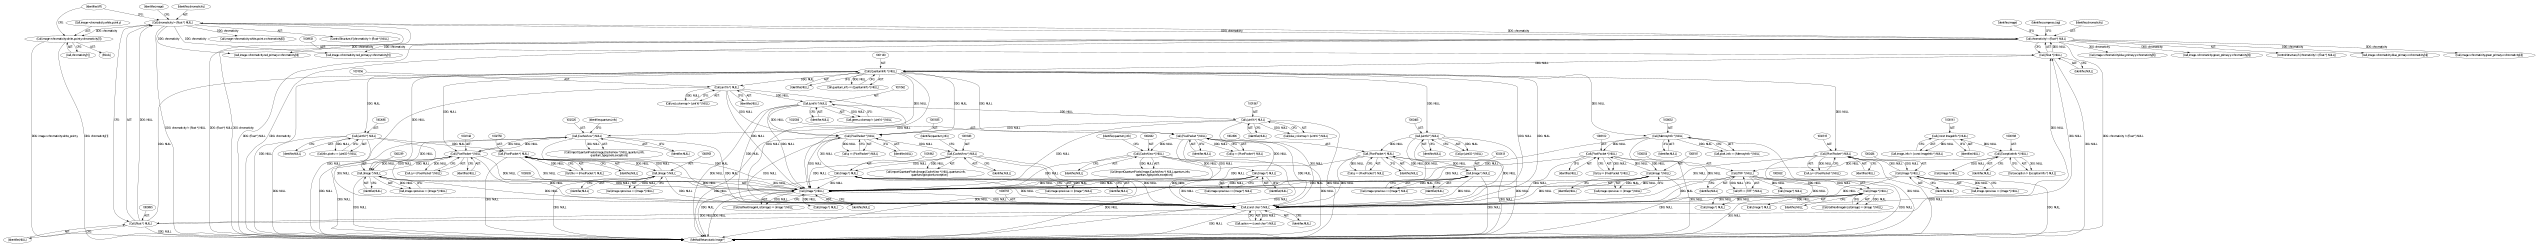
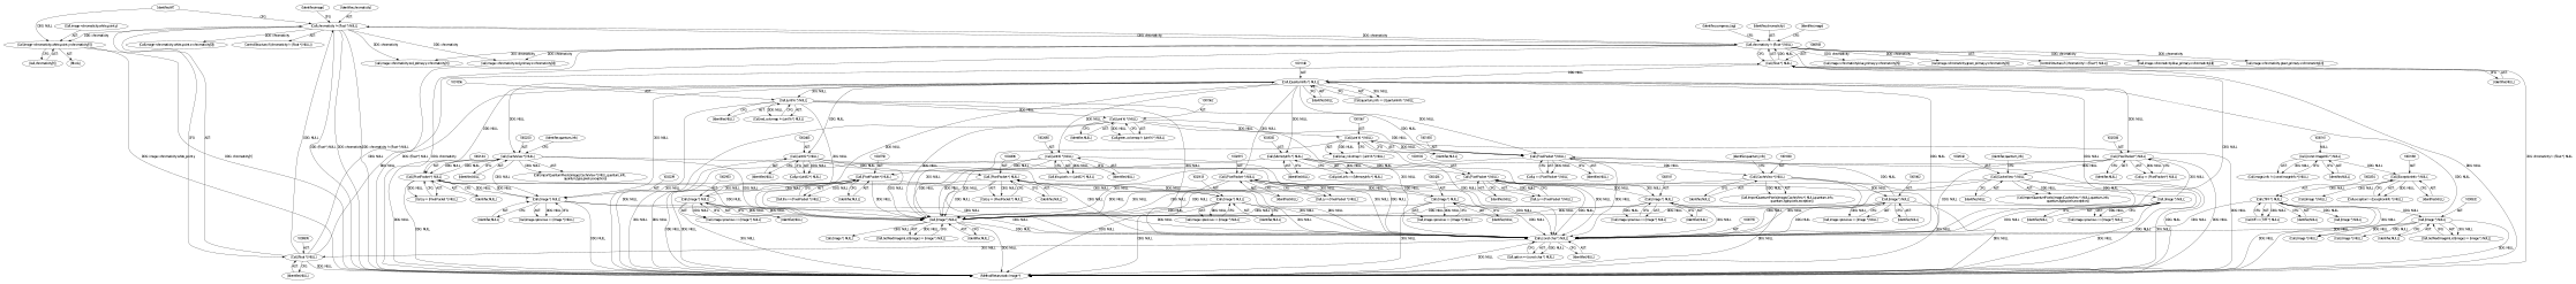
  digraph {
    fontname=Roboto
    node [fontname=Roboto]
    edge [fontname=Roboto]
    n1 [label="(Call,image->chromaticity.white_point.y=chromaticity[1])"]
    n2 [label="(Block,)"]
    n3 [label="(Call,chromaticity[1])"]
    n4 [label="(MethodReturn,static Image *)"]
    n5 [label="(Call,chromaticity != (float *) NULL)"]
    n6 [label="(Call,chromaticity != (float *) NULL)"]
    n7 [label="(Call,(float *) NULL)"]
    n8 [label="(Call,image->chromaticity.white_point.x=chromaticity[0])"]
    n9 [label="(Call,image->chromaticity.red_primary.x=chromaticity[0])"]
    n10 [label="(Call,image->chromaticity.red_primary.y=chromaticity[1])"]
    n11 [label="(ControlStructure,if (chromaticity != (float *) NULL))"]
    n12 [label="(Call,(float *) NULL)"]
    n13 [label="(Call,image->chromaticity.blue_primary.y=chromaticity[5])"]
    n14 [label="(Call,image->chromaticity.green_primary.y=chromaticity[3])"]
    n15 [label="(ControlStructure,if (chromaticity != (float *) NULL))"]
    n16 [label="(Call,image->chromaticity.blue_primary.x=chromaticity[4])"]
    n17 [label="(Call,image->chromaticity.green_primary.x=chromaticity[2])"]
    n18 [label="(Call,(QuantumInfo *) NULL)"]
    n19 [label="(Identifier,NULL)"]
    n20 [label="(Identifier,NULL)"]
    n21 [label="(Call,(const char *) NULL)"]
    n22 [label="(Call,(Image *) NULL)"]
    n23 [label="(Call,(uint32 *) NULL)"]
    n24 [label="(Call,(uint32 *) NULL)"]
    n25 [label="(Call,(uint16 *) NULL)"]
    n26 [label="(Call,(CacheView *) NULL)"]
    n27 [label="(Call,(PixelPacket *) NULL)"]
    n28 [label="(Call,(Image *) NULL)"]
    n29 [label="(Call,(PixelPacket *) NULL)"]
    n30 [label="(Call,(MemoryInfo *) NULL)"]
    n31 [label="(Call,(PixelPacket *) NULL)"]
    n32 [label="(Call,(PixelPacket *) NULL)"]
    n33 [label="(Identifier,NULL)"]
    n34 [label="(Call,quantum_info == (QuantumInfo *) NULL)"]
    n35 [label="(Identifier,NULL)"]
    n36 [label="(Call,option == (const char *) NULL)"]
    n37 [label="(Call,(Image *) NULL)"]
    n38 [label="(Call,(PixelPacket *) NULL)"]
    n39 [label="(Identifier,NULL)"]
    n40 [label="(Call,image->previous == (Image *) NULL)"]
    n41 [label="(Call,tile == (PixelPacket *) NULL)"]
    n42 [label="(Identifier,NULL)"]
    n43 [label="(Call,(Image *) NULL)"]
    n44 [label="(Identifier,NULL)"]
    n45 [label="(Call,GetNextImageInList(image) == (Image *) NULL)"]
    n46 [label="(Call,tile_pixels == (uint32 *) NULL)"]
    n47 [label="(Identifier,NULL)"]
    n48 [label="(Call,(PixelPacket *) NULL)"]
    n49 [label="(Call,p=(uint32 *) NULL)"]
    n50 [label="(Identifier,NULL)"]
    n51 [label="(Call,(uint16 *) NULL)"]
    n52 [label="(Identifier,NULL)"]
    n53 [label="(Call,red_colormap != (uint16 *) NULL)"]
    n54 [label="(Call,ImportQuantumPixels(image,(CacheView *) NULL,quantum_info,\n              quantum_type,pixels,exception))"]
    n55 [label="(Identifier,NULL)"]
    n56 [label="(Identifier,NULL)"]
    n57 [label="(Call,q == (PixelPacket *) NULL)"]
    n58 [label="(Call,image->previous == (Image *) NULL)"]
    n59 [label="(Identifier,NULL)"]
    n60 [label="(Call,(Image *) NULL)"]
    n61 [label="(Call,q == (PixelPacket *) NULL)"]
    n62 [label="(Identifier,NULL)"]
    n63 [label="(Call,(PixelPacket *) NULL)"]
    n64 [label="(Identifier,NULL)"]
    n65 [label="(Call,pixel_info == (MemoryInfo *) NULL)"]
    n66 [label="(Call,(CacheView *) NULL)"]
    n67 [label="(Identifier,NULL)"]
    n68 [label="(Call,q == (PixelPacket *) NULL)"]
    n69 [label="(Call,(CacheView *) NULL)"]
    n70 [label="(Identifier,NULL)"]
    n71 [label="(Call,q == (PixelPacket *) NULL)"]
    n72 [label="(Call,(Image *) NULL)"]
    n73 [label="(Call,q == (PixelPacket *) NULL)"]
    n74 [label="(Identifier,NULL)"]
    n75 [label="(Call,(Image *) NULL)"]
    n76 [label="(Identifier,NULL)"]
    n77 [label="(Call,(Image *) NULL)"]
    n78 [label="(Call,GetNextImageInList(image) == (Image *) NULL)"]
    n79 [label="(Call,(Image *) NULL)"]
    n80 [label="(Call,(TIFF *) NULL)"]
    n81 [label="(Identifier,NULL)"]
    n82 [label="(Call,tiff == (TIFF *) NULL)"]
    n83 [label="(Call,(Image *) NULL)"]
    n84 [label="(Call,(ExceptionInfo *) NULL)"]
    n85 [label="(Call,(Image *) NULL)"]
    n86 [label="(Call,exception != (ExceptionInfo *) NULL)"]
    n87 [label="(Identifier,NULL)"]
    n88 [label="(Call,(const ImageInfo *) NULL)"]
    n89 [label="(Call,image_info != (const ImageInfo *) NULL)"]
    n90 [label="(Identifier,NULL)"]
    n91 [label="(Call,(uint16 *) NULL)"]
    n92 [label="(Identifier,NULL)"]
    n93 [label="(Call,green_colormap != (uint16 *) NULL)"]
    n94 [label="(Identifier,NULL)"]
    n95 [label="(Call,blue_colormap != (uint16 *) NULL)"]
    n96 [label="(Call,image->previous == (Image *) NULL)"]
    n97 [label="(Identifier,NULL)"]
    n98 [label="(Call,image->previous == (Image *) NULL)"]
    n99 [label="(Identifier,NULL)"]
    n100 [label="(Call,(Image *) NULL)"]
    n101 [label="(Identifier,NULL)"]
    n102 [label="(Call,image->previous == (Image *) NULL)"]
    n103 [label="(Call,q == (PixelPacket *) NULL)"]
    n104 [label="(Identifier,NULL)"]
    n105 [label="(Call,(Image *) NULL)"]
    n106 [label="(Call,ImportQuantumPixels(image,(CacheView *) NULL,quantum_info,\n            quantum_type,pixels,exception))"]
    n107 [label="(Identifier,NULL)"]
    n108 [label="(Call,image->previous == (Image *) NULL)"]
    n109 [label="(Identifier,NULL)"]
    n110 [label="(Call,(Image *) NULL)"]
    n111 [label="(Call,ImportQuantumPixels(image,(CacheView *) NULL,quantum_info,\n            quantum_type,pixels,exception))"]
    n112 [label="(Identifier,NULL)"]
    n113 [label="(Call,image->previous == (Image *) NULL)"]
    n114 [label="(Identifier,NULL)"]
    n115 [label="(Identifier,compress_tag)"]
    n116 [label="(Identifier,chromaticity)"]
    n117 [label="(Identifier,chromaticity)"]
    n118 [label="(Identifier,image)"]
    n119 [label="(Identifier,quantum_info)"]
    n120 [label="(Identifier,image)"]
    n121 [label="(Identifier,quantum_info)"]
    n122 [label="(Identifier,quantum_info)"]
    n123 [label="(Identifier,tiff)"]
    n124 [label="(Call,image->chromaticity.white_point.y)"]
    1000933
    1000895
    1000755
    1002953
    1002750
    1002685
    1001140
    1002463
    1000332
    1000254
    1000188
    1000161
    1001562
    1001556
    1002613
    1002496
    1002220
    1002144
    1002239
    1002315
    1002434
    1003181
    1003102
    1003032
    1001835
    1001862
    1001843
    1001567
    1002034
    1002042
-   1003303
    n1 -> n2 [label="AST: "]
    n1 -> n3 [label="CFG: "]
    n1 -> n4 [label="DDG: image->chromaticity.white_point.y"]
    n1 -> n4 [label="DDG: chromaticity[1]"]
    n3 -> n1 [label="AST: "]
    n5 -> n1 [label="DDG: chromaticity"]
    n5 -> n4 [label="DDG: chromaticity"]
    n5 -> n4 [label="DDG: chromaticity != (float *) NULL"]
    n5 -> n4 [label="DDG: (float *) NULL"]
    n5 -> n6 [label="DDG: chromaticity"]
    n5 -> n7 [label="CFG: "]
    n5 -> n8 [label="DDG: chromaticity"]
    n5 -> n9 [label="DDG: chromaticity"]
    n5 -> n10 [label="DDG: chromaticity"]
    n5 -> n11 [label="AST: "]
    n6 -> n4 [label="DDG: chromaticity != (float *) NULL"]
    n6 -> n4 [label="DDG: (float *) NULL"]
    n6 -> n4 [label="DDG: chromaticity"]
    n6 -> n5 [label="DDG: chromaticity"]
    n6 -> n9 [label="DDG: chromaticity"]
    n6 -> n10 [label="DDG: chromaticity"]
    n6 -> n12 [label="CFG: "]
    n6 -> n13 [label="DDG: chromaticity"]
    n6 -> n14 [label="DDG: chromaticity"]
    n6 -> n15 [label="AST: "]
    n6 -> n16 [label="DDG: chromaticity"]
    n6 -> n17 [label="DDG: chromaticity"]
    n7 -> n4 [label="DDG: NULL"]
    n7 -> n5 [label="AST: "]
    n7 -> n5 [label="DDG: NULL"]
    n7 -> n12 [label="DDG: NULL"]
    n7 -> n18 [label="DDG: NULL"]
    n7 -> n19 [label="CFG: "]
    n12 -> n4 [label="DDG: NULL"]
    n12 -> n6 [label="AST: "]
    n12 -> n6 [label="DDG: NULL"]
    n12 -> n18 [label="DDG: NULL"]
    n12 -> n20 [label="CFG: "]
    n18 -> n4 [label="DDG: NULL"]
    n18 -> n21 [label="DDG: NULL"]
    n18 -> n22 [label="DDG: NULL"]
    n18 -> n23 [label="DDG: NULL"]
    n18 -> n24 [label="DDG: NULL"]
    n18 -> n25 [label="DDG: NULL"]
    n18 -> n26 [label="DDG: NULL"]
    n18 -> n27 [label="DDG: NULL"]
    n18 -> n28 [label="DDG: NULL"]
    n18 -> n29 [label="DDG: NULL"]
    n18 -> n30 [label="DDG: NULL"]
    n18 -> n31 [label="DDG: NULL"]
    n18 -> n32 [label="DDG: NULL"]
    n18 -> n33 [label="CFG: "]
    n18 -> n34 [label="AST: "]
    n18 -> n34 [label="DDG: NULL"]
    n19 -> n7 [label="AST: "]
    n20 -> n12 [label="AST: "]
    n21 -> n4 [label="DDG: NULL"]
    n21 -> n7 [label="DDG: NULL"]
    n21 -> n12 [label="DDG: NULL"]
    n21 -> n18 [label="DDG: NULL"]
    n21 -> n35 [label="CFG: "]
    n21 -> n36 [label="AST: "]
    n21 -> n36 [label="DDG: NULL"]
    n22 -> n4 [label="DDG: NULL"]
    n22 -> n21 [label="DDG: NULL"]
    n22 -> n43 [label="DDG: NULL"]
    n22 -> n44 [label="CFG: "]
    n22 -> n45 [label="AST: "]
    n22 -> n45 [label="DDG: NULL"]
    n23 -> n4 [label="DDG: NULL"]
    n23 -> n21 [label="DDG: NULL"]
    n23 -> n22 [label="DDG: NULL"]
    n23 -> n38 [label="DDG: NULL"]
    n23 -> n46 [label="AST: "]
    n23 -> n46 [label="DDG: NULL"]
    n23 -> n47 [label="CFG: "]
    n24 -> n4 [label="DDG: NULL"]
    n24 -> n21 [label="DDG: NULL"]
    n24 -> n22 [label="DDG: NULL"]
    n24 -> n48 [label="DDG: NULL"]
    n24 -> n49 [label="AST: "]
    n24 -> n49 [label="DDG: NULL"]
    n24 -> n50 [label="CFG: "]
    n25 -> n4 [label="DDG: NULL"]
    n25 -> n21 [label="DDG: NULL"]
    n25 -> n22 [label="DDG: NULL"]
    n25 -> n31 [label="DDG: NULL"]
    n25 -> n51 [label="DDG: NULL"]
    n25 -> n52 [label="CFG: "]
    n25 -> n53 [label="AST: "]
    n25 -> n53 [label="DDG: NULL"]
    n26 -> n4 [label="DDG: NULL"]
    n26 -> n21 [label="DDG: NULL"]
    n26 -> n22 [label="DDG: NULL"]
    n26 -> n27 [label="DDG: NULL"]
    n26 -> n28 [label="DDG: NULL"]
    n26 -> n54 [label="AST: "]
    n26 -> n54 [label="DDG: NULL"]
    n26 -> n55 [label="CFG: "]
    n27 -> n4 [label="DDG: NULL"]
    n27 -> n21 [label="DDG: NULL"]
    n27 -> n22 [label="DDG: NULL"]
    n27 -> n26 [label="DDG: NULL"]
    n27 -> n28 [label="DDG: NULL"]
    n27 -> n56 [label="CFG: "]
    n27 -> n57 [label="AST: "]
    n27 -> n57 [label="DDG: NULL"]
    n28 -> n4 [label="DDG: NULL"]
    n28 -> n21 [label="DDG: NULL"]
    n28 -> n22 [label="DDG: NULL"]
    n28 -> n27 [label="DDG: NULL"]
    n28 -> n58 [label="AST: "]
    n28 -> n58 [label="DDG: NULL"]
    n28 -> n59 [label="CFG: "]
    n29 -> n4 [label="DDG: NULL"]
    n29 -> n21 [label="DDG: NULL"]
    n29 -> n22 [label="DDG: NULL"]
    n29 -> n60 [label="DDG: NULL"]
    n29 -> n61 [label="AST: "]
    n29 -> n61 [label="DDG: NULL"]
    n29 -> n62 [label="CFG: "]
-   n30 -> n4 [label="DDG: NULL"]
    n30 -> n21 [label="DDG: NULL"]
    n30 -> n22 [label="DDG: NULL"]
    n30 -> n63 [label="DDG: NULL"]
    n30 -> n64 [label="CFG: "]
    n30 -> n65 [label="AST: "]
    n30 -> n65 [label="DDG: NULL"]
    n31 -> n4 [label="DDG: NULL"]
    n31 -> n21 [label="DDG: NULL"]
    n31 -> n22 [label="DDG: NULL"]
    n31 -> n66 [label="DDG: NULL"]
    n31 -> n67 [label="CFG: "]
    n31 -> n68 [label="AST: "]
    n31 -> n68 [label="DDG: NULL"]
    n32 -> n4 [label="DDG: NULL"]
    n32 -> n21 [label="DDG: NULL"]
    n32 -> n22 [label="DDG: NULL"]
    n32 -> n69 [label="DDG: NULL"]
    n32 -> n70 [label="CFG: "]
    n32 -> n71 [label="AST: "]
    n32 -> n71 [label="DDG: NULL"]
    n33 -> n18 [label="AST: "]
    n34 -> n18 [label="CFG: "]
    n35 -> n21 [label="AST: "]
    n36 -> n21 [label="CFG: "]
    n37 -> n4 [label="DDG: NULL"]
    n37 -> n21 [label="DDG: NULL"]
    n37 -> n22 [label="DDG: NULL"]
    n37 -> n38 [label="DDG: NULL"]
    n37 -> n39 [label="CFG: "]
    n37 -> n40 [label="AST: "]
    n37 -> n40 [label="DDG: NULL"]
    n38 -> n4 [label="DDG: NULL"]
    n38 -> n21 [label="DDG: NULL"]
    n38 -> n22 [label="DDG: NULL"]
    n38 -> n37 [label="DDG: NULL"]
    n38 -> n41 [label="AST: "]
    n38 -> n41 [label="DDG: NULL"]
    n38 -> n42 [label="CFG: "]
    n39 -> n37 [label="AST: "]
    n40 -> n37 [label="CFG: "]
    n41 -> n38 [label="CFG: "]
    n42 -> n38 [label="AST: "]
    n44 -> n22 [label="AST: "]
    n45 -> n22 [label="CFG: "]
    n46 -> n23 [label="CFG: "]
    n47 -> n23 [label="AST: "]
    n48 -> n4 [label="DDG: NULL"]
    n48 -> n21 [label="DDG: NULL"]
    n48 -> n22 [label="DDG: NULL"]
    n48 -> n72 [label="DDG: NULL"]
    n48 -> n73 [label="AST: "]
    n48 -> n73 [label="DDG: NULL"]
    n48 -> n74 [label="CFG: "]
    n49 -> n24 [label="CFG: "]
    n50 -> n24 [label="AST: "]
    n51 -> n4 [label="DDG: NULL"]
    n51 -> n21 [label="DDG: NULL"]
    n51 -> n22 [label="DDG: NULL"]
    n51 -> n31 [label="DDG: NULL"]
    n51 -> n91 [label="DDG: NULL"]
    n51 -> n92 [label="CFG: "]
    n51 -> n93 [label="AST: "]
    n51 -> n93 [label="DDG: NULL"]
    n52 -> n25 [label="AST: "]
    n53 -> n25 [label="CFG: "]
    n55 -> n26 [label="AST: "]
    n56 -> n27 [label="AST: "]
    n57 -> n27 [label="CFG: "]
    n58 -> n28 [label="CFG: "]
    n59 -> n28 [label="AST: "]
    n60 -> n4 [label="DDG: NULL"]
    n60 -> n21 [label="DDG: NULL"]
    n60 -> n22 [label="DDG: NULL"]
    n60 -> n29 [label="DDG: NULL"]
    n60 -> n98 [label="AST: "]
    n60 -> n98 [label="DDG: NULL"]
    n60 -> n99 [label="CFG: "]
    n61 -> n29 [label="CFG: "]
    n62 -> n29 [label="AST: "]
    n63 -> n4 [label="DDG: NULL"]
    n63 -> n21 [label="DDG: NULL"]
    n63 -> n22 [label="DDG: NULL"]
    n63 -> n100 [label="DDG: NULL"]
    n63 -> n103 [label="AST: "]
    n63 -> n103 [label="DDG: NULL"]
    n63 -> n104 [label="CFG: "]
    n64 -> n30 [label="AST: "]
    n65 -> n30 [label="CFG: "]
    n66 -> n4 [label="DDG: NULL"]
    n66 -> n21 [label="DDG: NULL"]
    n66 -> n22 [label="DDG: NULL"]
    n66 -> n105 [label="DDG: NULL"]
    n66 -> n106 [label="AST: "]
    n66 -> n106 [label="DDG: NULL"]
    n66 -> n107 [label="CFG: "]
    n67 -> n31 [label="AST: "]
    n68 -> n31 [label="CFG: "]
    n69 -> n4 [label="DDG: NULL"]
    n69 -> n21 [label="DDG: NULL"]
    n69 -> n22 [label="DDG: NULL"]
    n69 -> n110 [label="DDG: NULL"]
    n69 -> n111 [label="AST: "]
    n69 -> n111 [label="DDG: NULL"]
    n69 -> n112 [label="CFG: "]
    n70 -> n32 [label="AST: "]
    n71 -> n32 [label="CFG: "]
    n72 -> n4 [label="DDG: NULL"]
    n72 -> n21 [label="DDG: NULL"]
    n72 -> n22 [label="DDG: NULL"]
    n72 -> n48 [label="DDG: NULL"]
    n72 -> n96 [label="AST: "]
    n72 -> n96 [label="DDG: NULL"]
    n72 -> n97 [label="CFG: "]
    n73 -> n48 [label="CFG: "]
    n74 -> n48 [label="AST: "]
    n75 -> n4 [label="DDG: NULL"]
    n75 -> n21 [label="DDG: NULL"]
    n75 -> n76 [label="CFG: "]
    n75 -> n77 [label="DDG: NULL"]
    n75 -> n78 [label="AST: "]
    n75 -> n78 [label="DDG: NULL"]
    n75 -> n79 [label="DDG: NULL"]
    n76 -> n75 [label="AST: "]
    n78 -> n75 [label="CFG: "]
    n80 -> n4 [label="DDG: NULL"]
    n80 -> n21 [label="DDG: NULL"]
    n80 -> n75 [label="DDG: NULL"]
    n80 -> n77 [label="DDG: NULL"]
    n80 -> n81 [label="CFG: "]
    n80 -> n82 [label="AST: "]
    n80 -> n82 [label="DDG: NULL"]
    n80 -> n83 [label="DDG: NULL"]
    n81 -> n80 [label="AST: "]
    n82 -> n80 [label="CFG: "]
    n84 -> n80 [label="DDG: NULL"]
    n84 -> n85 [label="DDG: NULL"]
    n84 -> n86 [label="AST: "]
    n84 -> n86 [label="DDG: NULL"]
    n84 -> n87 [label="CFG: "]
    n86 -> n84 [label="CFG: "]
    n87 -> n84 [label="AST: "]
    n88 -> n84 [label="DDG: NULL"]
    n88 -> n89 [label="AST: "]
    n88 -> n89 [label="DDG: NULL"]
    n88 -> n90 [label="CFG: "]
    n89 -> n88 [label="CFG: "]
    n90 -> n88 [label="AST: "]
    n91 -> n4 [label="DDG: NULL"]
    n91 -> n21 [label="DDG: NULL"]
    n91 -> n22 [label="DDG: NULL"]
    n91 -> n31 [label="DDG: NULL"]
    n91 -> n94 [label="CFG: "]
    n91 -> n95 [label="AST: "]
    n91 -> n95 [label="DDG: NULL"]
    n92 -> n51 [label="AST: "]
    n93 -> n51 [label="CFG: "]
    n94 -> n91 [label="AST: "]
    n95 -> n91 [label="CFG: "]
    n96 -> n72 [label="CFG: "]
    n97 -> n72 [label="AST: "]
    n98 -> n60 [label="CFG: "]
    n99 -> n60 [label="AST: "]
    n100 -> n4 [label="DDG: NULL"]
    n100 -> n21 [label="DDG: NULL"]
    n100 -> n22 [label="DDG: NULL"]
    n100 -> n63 [label="DDG: NULL"]
    n100 -> n101 [label="CFG: "]
    n100 -> n102 [label="AST: "]
    n100 -> n102 [label="DDG: NULL"]
    n101 -> n100 [label="AST: "]
    n102 -> n100 [label="CFG: "]
    n103 -> n63 [label="CFG: "]
    n104 -> n63 [label="AST: "]
    n105 -> n4 [label="DDG: NULL"]
    n105 -> n21 [label="DDG: NULL"]
    n105 -> n22 [label="DDG: NULL"]
    n105 -> n31 [label="DDG: NULL"]
    n105 -> n108 [label="AST: "]
    n105 -> n108 [label="DDG: NULL"]
    n105 -> n109 [label="CFG: "]
    n107 -> n66 [label="AST: "]
    n108 -> n105 [label="CFG: "]
    n109 -> n105 [label="AST: "]
    n110 -> n4 [label="DDG: NULL"]
    n110 -> n21 [label="DDG: NULL"]
    n110 -> n22 [label="DDG: NULL"]
    n110 -> n32 [label="DDG: NULL"]
    n110 -> n113 [label="AST: "]
    n110 -> n113 [label="DDG: NULL"]
    n110 -> n114 [label="CFG: "]
    n112 -> n69 [label="AST: "]
    n113 -> n110 [label="CFG: "]
    n114 -> n110 [label="AST: "]
    n115 -> n6 [label="CFG: "]
    n116 -> n6 [label="AST: "]
    n117 -> n5 [label="AST: "]
    n118 -> n5 [label="CFG: "]
    n119 -> n26 [label="CFG: "]
    n120 -> n6 [label="CFG: "]
    n121 -> n69 [label="CFG: "]
    n122 -> n66 [label="CFG: "]
-   n123 -> n1 [label="CFG: "]
+   n123 -> n1 [label="DDG: NULL"]
    n123 -> n5 [label="CFG: "]
    n124 -> n1 [label="AST: "]
    1000933 -> n12 [label="AST: "]
    1000895 -> n7 [label="AST: "]
    1000755 -> n21 [label="AST: "]
    1002953 -> n37 [label="AST: "]
    1002750 -> n38 [label="AST: "]
    1002685 -> n23 [label="AST: "]
    1001140 -> n18 [label="AST: "]
    1002463 -> n24 [label="AST: "]
    1000332 -> n75 [label="AST: "]
    1000254 -> n80 [label="AST: "]
    1000188 -> n84 [label="AST: "]
-   1000161 -> n88 [label="AST: "]
+   1000161 -> n88 [label="NULL: "]
    1001562 -> n51 [label="AST: "]
    1001556 -> n25 [label="AST: "]
    1002613 -> n72 [label="AST: "]
    1002496 -> n48 [label="AST: "]
    1002220 -> n26 [label="AST: "]
    1002144 -> n27 [label="AST: "]
    1002239 -> n28 [label="AST: "]
    1002315 -> n29 [label="AST: "]
    1002434 -> n60 [label="AST: "]
    1003181 -> n100 [label="AST: "]
    1003102 -> n63 [label="AST: "]
    1003032 -> n30 [label="AST: "]
    1001835 -> n31 [label="AST: "]
    1001862 -> n105 [label="AST: "]
    1001843 -> n66 [label="AST: "]
    1001567 -> n91 [label="AST: "]
    1002034 -> n32 [label="AST: "]
    1002042 -> n69 [label="AST: "]
-   1003303 -> n22 [label="AST: "]
  }
